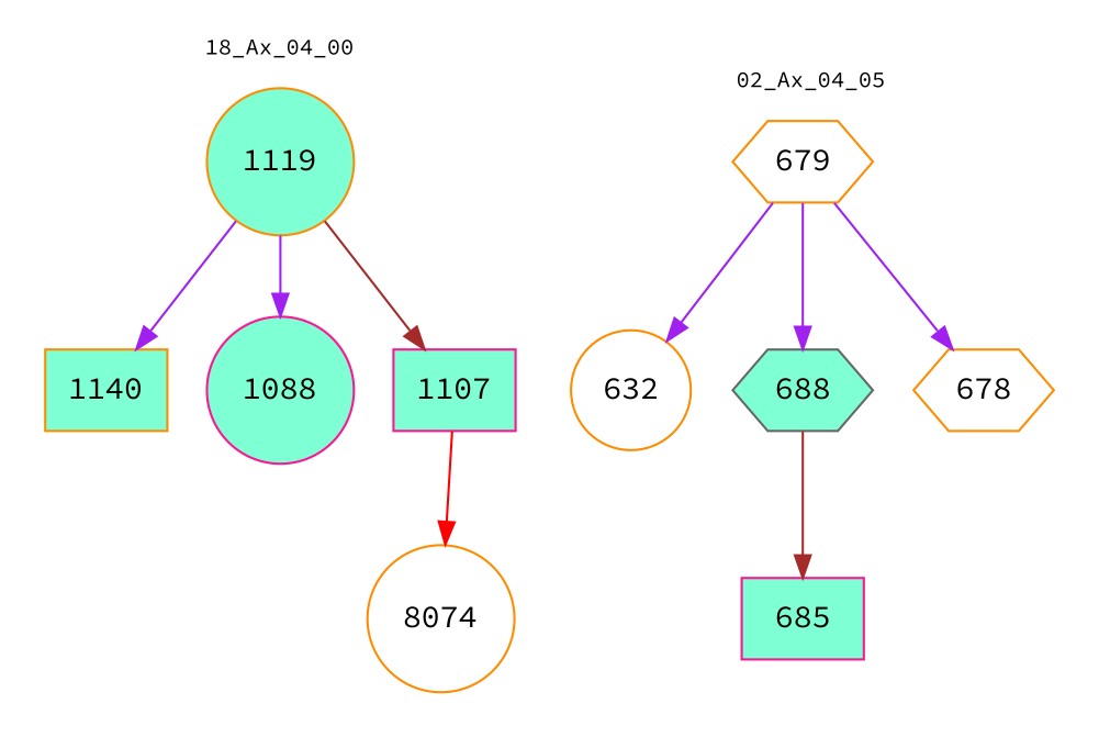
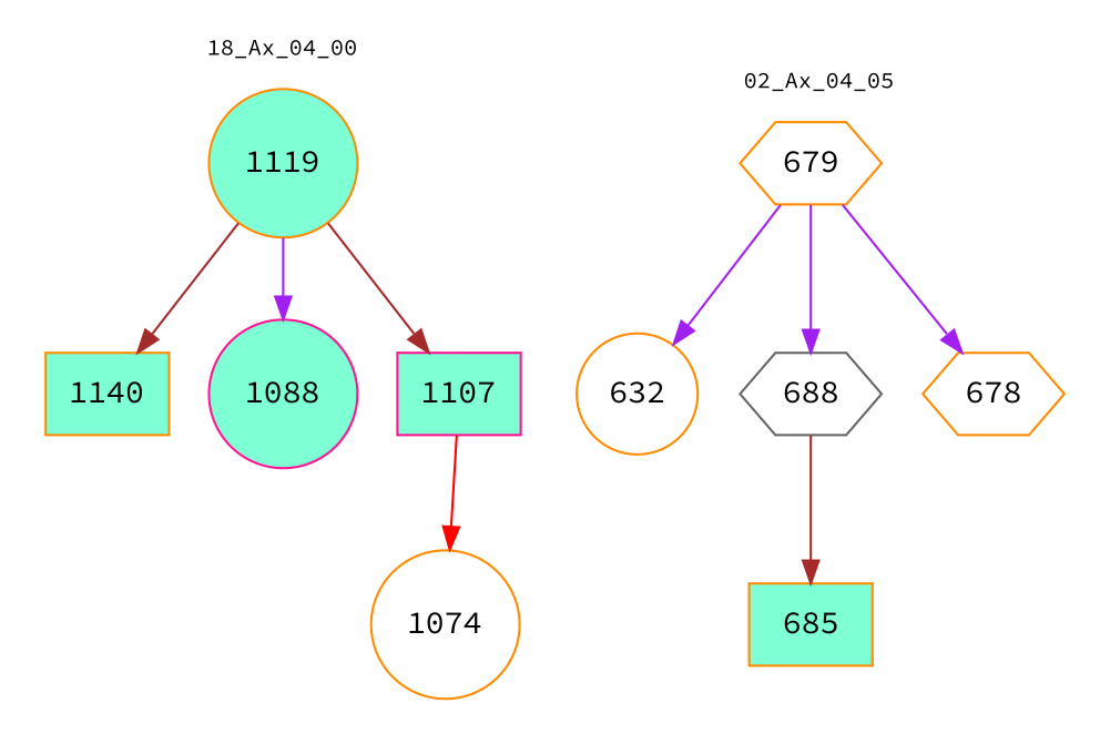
  digraph {
    fontname="Source Code Pro"
    node [color=darkorange fillcolor=aquamarine fontname="Source Code Pro" shape=circle style=filled]
    edge [color=purple fontname="Source Code Pro"]
    n1 [label=1119]
    n2 [label=1140 shape=box]
    n3 [color=deeppink label=1088]
    n4 [color=deeppink label=1107 shape=box]
-   n5 [fillcolor=white label=8074]
+   n5 [fillcolor=white label=1074]
    n6 [fillcolor=white label=679 shape=hexagon]
    n7 [fillcolor=white label=632]
-   n8 [color=gray40 label=688 shape=hexagon]
+   n8 [color=gray40 fillcolor=white label=688 shape=hexagon]
    n9 [fillcolor=white label=678 shape=hexagon]
-   n10 [color=deeppink label=685 shape=box]
+   n10 [label=685 shape=box]
    subgraph cluster_1 {
      color=white
      fontsize=10
      label="18_Ax_04_00"
      n1
      n2
      n3
      n4
      n5
    }
    subgraph cluster_2 {
      color=white
      fontsize=10
      label="02_Ax_04_05"
      n6
      n7
      n8
      n9
      n10
    }
-   n1 -> n2
+   n1 -> n2 [color=brown]
    n1 -> n3
    n1 -> n4 [color=brown]
    n4 -> n5 [color=red]
    n6 -> n7
    n6 -> n8
    n6 -> n9
    n8 -> n10 [color=brown]
  }
